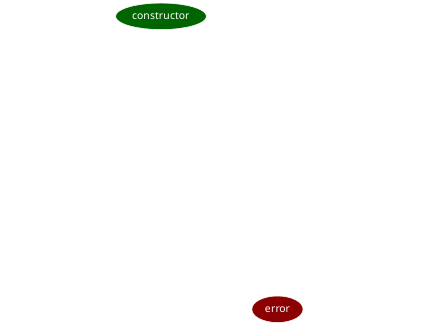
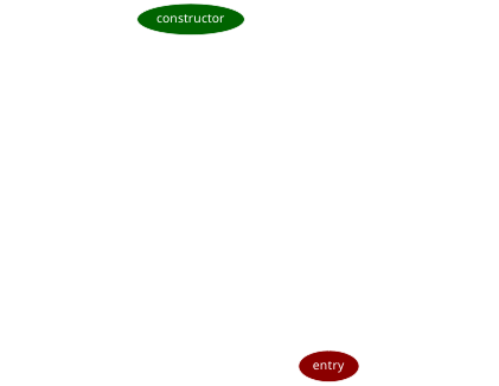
  digraph {
    fontname="OverpassMono-Bold.ttf"
    node [color=white fontcolor=white fontname="OverpassMono-Bold.ttf"]
    edge [color=white fontcolor=white fontname="OverpassMono-Bold.ttf"]
    constructor [fillcolor=darkgreen style=filled]
    n2 [label="x = 0" shape=record]
-   error [fillcolor=darkred style=filled]
+   error [fillcolor=darkred style=filled label=entry]
    interface
    n5 [label="x = 1" shape=record]
    f_exit
    n7 [label="x = 0" shape=record]
    g_exit
    n9 [label="assert(x \<= 1)" shape=record]
    invariant_exit
    f_entry
    g_entry
    invariant_entry
    constructor -> n2
    n2 -> interface
    interface -> f_entry
    interface -> g_entry
    interface -> invariant_entry
    n5 -> f_exit
    f_exit -> interface
    n7 -> g_exit
    g_exit -> interface
    n9 -> error [label="x > 1"]
    n9 -> invariant_exit [label="x <= 1"]
    invariant_exit -> interface
    f_entry -> n5 [label="x = 0"]
    f_entry -> f_exit [label="x != 0"]
    g_entry -> n7 [label="x = 1"]
    g_entry -> g_exit [label="x != 1"]
    invariant_entry -> n9
  }
